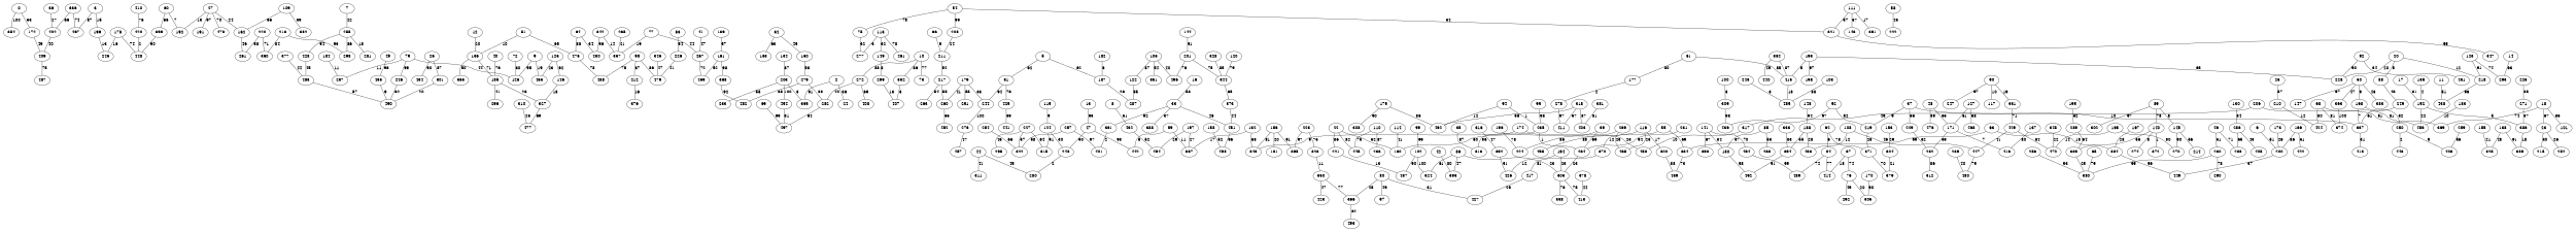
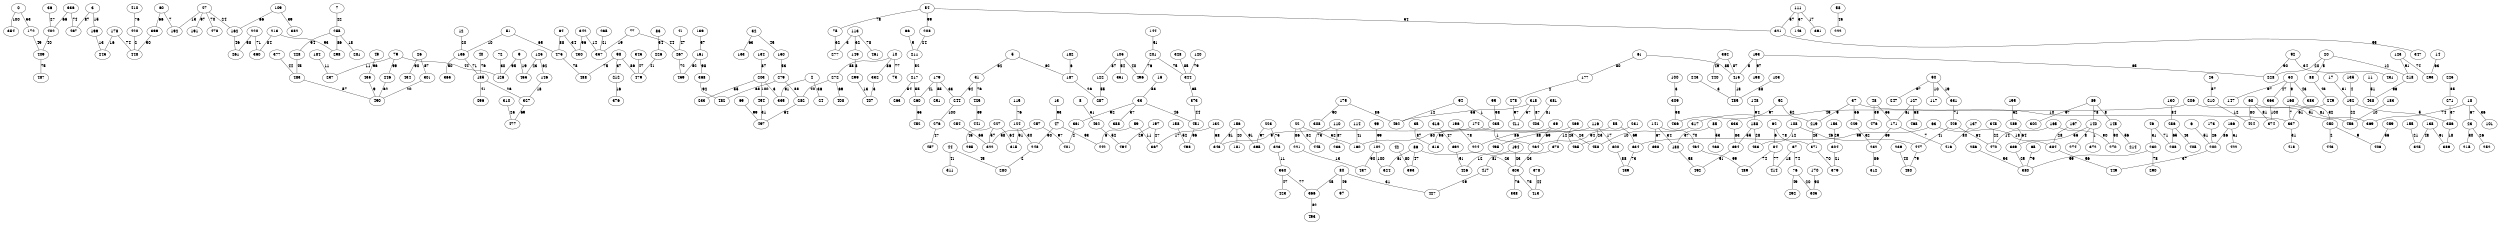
  graph {
    n1 [label=0]
    n2 [label=172]
    n3 [label=354]
    n4 [label=409]
    n5 [label=2]
    n6 [label=24]
    n7 [label=335]
    n8 [label=3]
    n9 [label=199]
    n10 [label=467]
    n11 [label=245]
    n12 [label=5]
    n13 [label=31]
    n14 [label=187]
    n15 [label=244]
    n16 [label=425]
    n17 [label=287]
    n18 [label=6]
    n19 [label=200]
    n20 [label=449]
    n21 [label=7]
    n22 [label=255]
    n23 [label=298]
    n24 [label=281]
    n25 [label=428]
    n26 [label=8]
    n27 [label=432]
    n28 [label=494]
    n29 [label=9]
    n30 [label=126]
    n31 [label=455]
    n32 [label=10]
    n33 [label=73]
    n34 [label=272]
    n35 [label=332]
    n36 [label=282]
    n37 [label=408]
    n38 [label=407]
    n39 [label=11]
    n40 [label=438]
    n41 [label=12]
    n42 [label=136]
    n43 [label=185]
    n44 [label=365]
    n45 [label=13]
    n46 [label=47]
    n47 [label=248]
    n48 [label=442]
    n49 [label=14]
    n50 [label=293]
    n51 [label=16]
    n52 [label=33]
    n53 [label=361]
    n54 [label=388]
    n55 [label=451]
    n56 [label=17]
    n57 [label=152]
    n58 [label=456]
    n59 [label=386]
    n60 [label=18]
    n61 [label=23]
    n62 [label=101]
    n63 [label=369]
    n64 [label=215]
    n65 [label=252]
    n66 [label=20]
    n67 [label=88]
    n68 [label=218]
    n69 [label=228]
    n70 [label=249]
    n71 [label=22]
    n72 [label=160]
    n73 [label=221]
    n74 [label=445]
    n75 [label=437]
    n76 [label=25]
    n77 [label=210]
    n78 [label=424]
    n79 [label=26]
    n80 [label=301]
    n81 [label=434]
    n82 [label=490]
    n83 [label=27]
    n84 [label=162]
    n85 [label=191]
    n86 [label=192]
    n87 [label=478]
    n88 [label=261]
    n89 [label=276]
    n90 [label=441]
    n91 [label=32]
    n92 [label=133]
    n93 [label=150]
    n94 [label=279]
    n95 [label=401]
    n96 [label=498]
    n97 [label=35]
    n98 [label=313]
    n99 [label=36]
    n100 [label=402]
    n101 [label=37]
    n102 [label=219]
    n103 [label=229]
    n104 [label=337]
    n105 [label=371]
    n106 [label=232]
    n107 [label=418]
    n108 [label=39]
    n109 [label=224]
    n110 [label=264]
    n111 [label=303]
    n112 [label=40]
    n113 [label=327]
    n114 [label=296]
    n115 [label=41]
    n116 [label=267]
    n117 [label=459]
    n118 [label=42]
    n119 [label=393]
    n120 [label=44]
    n121 [label=280]
    n122 [label=311]
    n123 [label=46]
    n124 [label=230]
    n125 [label=288]
    n126 [label=380]
    n127 [label=290]
    n128 [label=48]
    n129 [label=171]
    n130 [label=476]
    n131 [label=416]
    n132 [label=49]
    n133 [label=435]
    n134 [label=50]
    n135 [label=147]
    n136 [label=168]
    n137 [label=363]
    n138 [label=383]
    n139 [label=250]
    n140 [label=374]
    n141 [label=51]
    n142 [label=475]
    n143 [label=488]
    n144 [label=52]
    n145 [label=436]
    n146 [label=54]
    n147 [label=75]
    n148 [label=208]
    n149 [label=321]
    n150 [label=277]
    n151 [label=211]
    n152 [label=347]
    n153 [label=55]
    n154 [label=334]
    n155 [label=370]
    n156 [label=439]
    n157 [label=417]
    n158 [label=58]
    n159 [label=222]
    n160 [label=59]
    n161 [label=367]
    n162 [label=60]
    n163 [label=399]
    n164 [label=448]
    n165 [label=61]
    n166 [label=177]
    n167 [label=415]
    n168 [label=278]
    n169 [label=485]
    n170 [label=62]
    n171 [label=84]
    n172 [label=414]
    n173 [label=489]
    n174 [label=379]
    n175 [label=63]
    n176 [label=384]
    n177 [label=64]
    n178 [label=430]
    n179 [label=65]
    n180 [label=66]
    n181 [label=217]
    n182 [label=67]
    n183 [label=76]
    n184 [label=292]
    n185 [label=305]
    n186 [label=68]
    n187 [label=69]
    n188 [label=497]
    n189 [label=72]
    n190 [label=77]
    n191 [label=357]
    n192 [label=79]
    n193 [label=237]
    n194 [label=246]
    n195 [label=80]
    n196 [label=97]
    n197 [label=366]
    n198 [label=427]
    n199 [label=493]
    n200 [label=83]
    n201 [label=226]
    n202 [label=479]
    n203 [label=85]
    n204 [label=180]
    n205 [label=268]
    n206 [label=492]
    n207 [label=86]
    n208 [label=324]
    n209 [label=338]
    n210 [label=413]
    n211 [label=89]
    n212 [label=140]
    n213 [label=145]
    n214 [label=302]
    n215 [label=274]
    n216 [label=339]
    n217 [label=372]
    n218 [label=214]
    n219 [label=270]
    n220 [label=90]
    n221 [label=117]
    n222 [label=247]
    n223 [label=331]
    n224 [label=429]
    n225 [label=92]
    n226 [label=431]
    n227 [label=94]
    n228 [label=235]
    n229 [label=462]
    n230 [label=95]
    n231 [label=98]
    n232 [label=212]
    n233 [label=376]
    n234 [label=99]
    n235 [label=102]
    n236 [label=100]
    n237 [label=309]
    n238 [label=103]
    n239 [label=105]
    n240 [label=122]
    n241 [label=351]
    n242 [label=496]
    n243 [label=108]
    n244 [label=433]
    n245 [label=447]
    n246 [label=480]
    n247 [label=109]
    n248 [label=382]
    n249 [label=110]
    n250 [label=236]
    n251 [label=111]
    n252 [label=143]
    n253 [label=391]
    n254 [label=113]
    n255 [label=149]
    n256 [label=461]
    n257 [label=299]
    n258 [label=114]
    n259 [label=115]
    n260 [label=124]
    n261 [label=315]
    n262 [label=116]
    n263 [label=300]
    n264 [label=465]
    n265 [label=120]
    n266 [label=344]
    n267 [label=373]
    n268 [label=123]
    n269 [label=125]
    n270 [label=146]
    n271 [label=127]
    n272 [label=468]
    n273 [label=130]
    n274 [label=286]
    n275 [label=405]
    n276 [label=132]
    n277 [label=343]
    n278 [label=134]
    n279 [label=203]
    n280 [label=233]
    n281 [label=454]
    n282 [label=135]
    n283 [label=137]
    n284 [label=138]
    n285 [label=325]
    n286 [label=389]
    n287 [label=139]
    n288 [label=161]
    n289 [label=368]
    n290 [label=141]
    n291 [label=398]
    n292 [label=464]
    n293 [label=144]
    n294 [label=201]
    n295 [label=477]
    n296 [label=148]
    n297 [label=188]
    n298 [label=394]
    n299 [label=482]
    n300 [label=153]
    n301 [label=304]
    n302 [label=155]
    n303 [label=156]
    n304 [label=181]
    n305 [label=395]
    n306 [label=158]
    n307 [label=165]
    n308 [label=470]
    n309 [label=166]
    n310 [label=422]
    n311 [label=167]
    n312 [label=406]
    n313 [label=443]
    n314 [label=170]
    n315 [label=312]
    n316 [label=487]
    n317 [label=173]
    n318 [label=174]
    n319 [label=458]
    n320 [label=175]
    n321 [label=308]
    n322 [label=411]
    n323 [label=178]
    n324 [label=179]
    n325 [label=251]
    n326 [label=260]
    n327 [label=452]
    n328 [label=182]
    n329 [label=183]
    n330 [label=184]
    n331 [label=193]
    n332 [label=198]
    n333 [label=194]
    n334 [label=426]
    n335 [label=195]
    n336 [label=289]
    n337 [label=196]
    n338 [label=197]
    n339 [label=206]
    n340 [label=317]
    n341 [label=263]
    n342 [label=213]
    n343 [label=360]
    n344 [label=220]
    n345 [label=223]
    n346 [label=323]
    n347 [label=350]
    n348 [label=225]
    n349 [label=271]
    n350 [label=227]
    n351 [label=295]
    n352 [label=322]
    n353 [label=231]
    n354 [label=239]
    n355 [label=243]
    n356 [label=457]
    n357 [label=254]
    n358 [label=483]
    n359 [label=256]
    n360 [label=257]
    n361 [label=259]
    n362 [label=265]
    n363 [label=269]
    n364 [label=495]
    n365 [label=310]
    n366 [label=316]
    n367 [label=392]
    n368 [label=318]
    n369 [label=403]
    n370 [label=423]
    n371 [label=328]
    n372 [label=333]
    n373 [label=336]
    n374 [label=342]
    n375 [label=345]
    n376 [label=348]
    n377 [label=364]
    n378 [label=440]
    n379 [label=377]
    n380 [label=378]
    n381 [label=381]
    n382 [label=410]
    n383 [label=420]
    n1 -- n2 [label=53]
    n1 -- n3 [label=100]
    n2 -- n4 [label=49]
    n4 -- n316 [label=75]
    n5 -- n6 [label=36]
    n5 -- n7 [label=91]
    n8 -- n9 [label=15]
    n8 -- n10 [label=87]
    n9 -- n11 [label=13]
    n12 -- n13 [label=62]
    n12 -- n14 [label=62]
    n13 -- n15 [label=94]
    n13 -- n16 [label=76]
    n14 -- n17 [label=26]
    n15 -- n89 [label=100]
    n16 -- n90 [label=39]
    n18 -- n19 [label=51]
    n19 -- n20 [label=37]
    n21 -- n22 [label=22]
    n22 -- n23 [label=86]
    n22 -- n24 [label=18]
    n22 -- n25 [label=94]
    n25 -- n358 [label=45]
    n26 -- n27 [label=51]
    n27 -- n28 [label=52]
    n29 -- n30 [label=95]
    n29 -- n31 [label=19]
    n32 -- n33 [label=77]
    n32 -- n34 [label=88]
    n32 -- n35 [label=86]
    n34 -- n36 [label=40]
    n34 -- n37 [label=69]
    n35 -- n38 [label=3]
    n36 -- n188 [label=64]
    n39 -- n40 [label=51]
    n41 -- n42 [label=20]
    n42 -- n43 [label=71]
    n42 -- n44 [label=50]
    n43 -- n113 [label=26]
    n43 -- n114 [label=41]
    n45 -- n46 [label=93]
    n46 -- n47 [label=90]
    n46 -- n48 [label=93]
    n47 -- n121 [label=2]
    n49 -- n50 [label=63]
    n51 -- n52 [label=53]
    n52 -- n53 [label=92]
    n52 -- n54 [label=37]
    n52 -- n55 [label=46]
    n53 -- n95 [label=2]
    n55 -- n96 [label=96]
    n56 -- n57 [label=31]
    n57 -- n58 [label=22]
    n57 -- n59 [label=5]
    n59 -- n286 [label=18]
    n60 -- n61 [label=67]
    n60 -- n62 [label=36]
    n60 -- n63 [label=74]
    n61 -- n64 [label=30]
    n61 -- n65 [label=26]
    n66 -- n67 [label=5]
    n66 -- n68 [label=12]
    n66 -- n69 [label=20]
    n67 -- n70 [label=43]
    n68 -- n40 [label=96]
    n70 -- n104 [label=61]
    n71 -- n72 [label=52]
    n71 -- n73 [label=86]
    n71 -- n74 [label=82]
    n73 -- n75 [label=13]
    n76 -- n77 [label=57]
    n77 -- n78 [label=12]
    n79 -- n80 [label=87]
    n79 -- n81 [label=90]
    n80 -- n82 [label=20]
    n83 -- n84 [label=24]
    n83 -- n85 [label=97]
    n83 -- n86 [label=13]
    n83 -- n87 [label=70]
    n84 -- n88 [label=46]
    n89 -- n356 [label=47]
    n91 -- n92 [label=63]
    n91 -- n93 [label=45]
    n93 -- n94 [label=53]
    n94 -- n36 [label=88]
    n94 -- n299 [label=68]
    n97 -- n98 [label=87]
    n99 -- n100 [label=27]
    n100 -- n4 [label=40]
    n101 -- n102 [label=9]
    n101 -- n103 [label=56]
    n101 -- n104 [label=10]
    n102 -- n105 [label=23]
    n103 -- n106 [label=32]
    n104 -- n107 [label=31]
    n105 -- n174 [label=70]
    n106 -- n315 [label=86]
    n108 -- n109 [label=86]
    n108 -- n110 [label=69]
    n110 -- n111 [label=23]
    n111 -- n209 [label=76]
    n111 -- n210 [label=75]
    n112 -- n43 [label=76]
    n113 -- n295 [label=69]
    n115 -- n116 [label=47]
    n116 -- n117 [label=72]
    n118 -- n119 [label=80]
    n120 -- n121 [label=45]
    n120 -- n122 [label=41]
    n123 -- n124 [label=31]
    n123 -- n125 [label=71]
    n124 -- n126 [label=59]
    n124 -- n127 [label=78]
    n128 -- n129 [label=55]
    n128 -- n130 [label=39]
    n129 -- n106 [label=39]
    n129 -- n131 [label=7]
    n132 -- n133 [label=96]
    n133 -- n82 [label=9]
    n134 -- n135 [label=97]
    n134 -- n136 [label=9]
    n134 -- n137 [label=47]
    n134 -- n138 [label=43]
    n136 -- n104 [label=7]
    n136 -- n139 [label=32]
    n137 -- n140 [label=100]
    n139 -- n312 [label=9]
    n139 -- n313 [label=2]
    n141 -- n42 [label=10]
    n141 -- n142 [label=65]
    n142 -- n143 [label=78]
    n144 -- n102 [label=52]
    n144 -- n145 [label=97]
    n146 -- n147 [label=78]
    n146 -- n148 [label=99]
    n146 -- n149 [label=54]
    n147 -- n150 [label=32]
    n148 -- n151 [label=24]
    n149 -- n152 [label=55]
    n151 -- n181 [label=52]
    n153 -- n154 [label=69]
    n153 -- n155 [label=12]
    n154 -- n156 [label=73]
    n155 -- n157 [label=81]
    n157 -- n198 [label=29]
    n158 -- n159 [label=45]
    n160 -- n48 [label=6]
    n160 -- n161 [label=11]
    n162 -- n86 [label=7]
    n162 -- n163 [label=66]
    n163 -- n164 [label=50]
    n165 -- n166 [label=80]
    n165 -- n167 [label=85]
    n166 -- n168 [label=2]
    n167 -- n169 [label=18]
    n168 -- n322 [label=97]
    n170 -- n105 [label=78]
    n170 -- n171 [label=6]
    n171 -- n172 [label=77]
    n171 -- n173 [label=74]
    n175 -- n154 [label=99]
    n175 -- n176 [label=18]
    n176 -- n20 [label=56]
    n177 -- n142 [label=88]
    n177 -- n178 [label=34]
    n179 -- n126 [label=79]
    n180 -- n151 [label=5]
    n181 -- n326 [label=55]
    n181 -- n341 [label=54]
    n182 -- n172 [label=18]
    n182 -- n183 [label=74]
    n183 -- n184 [label=49]
    n183 -- n185 [label=20]
    n186 -- n58 [label=81]
    n186 -- n78 [label=80]
    n186 -- n140 [label=81]
    n187 -- n188 [label=99]
    n189 -- n30 [label=30]
    n190 -- n116 [label=44]
    n190 -- n191 [label=19]
    n192 -- n30 [label=44]
    n192 -- n193 [label=11]
    n192 -- n194 [label=99]
    n194 -- n82 [label=62]
    n195 -- n196 [label=49]
    n195 -- n197 [label=25]
    n195 -- n198 [label=31]
    n197 -- n199 [label=82]
    n200 -- n201 [label=54]
    n201 -- n202 [label=41]
    n203 -- n204 [label=37]
    n203 -- n205 [label=53]
    n204 -- n206 [label=58]
    n207 -- n111 [label=23]
    n207 -- n119 [label=47]
    n207 -- n208 [label=61]
    n211 -- n212 [label=78]
    n211 -- n213 [label=8]
    n211 -- n214 [label=97]
    n212 -- n215 [label=8]
    n212 -- n216 [label=56]
    n212 -- n217 [label=1]
    n213 -- n218 [label=56]
    n213 -- n219 [label=90]
    n216 -- n126 [label=25]
    n220 -- n221 [label=10]
    n220 -- n222 [label=97]
    n220 -- n223 [label=19]
    n223 -- n224 [label=71]
    n224 -- n245 [label=41]
    n224 -- n308 [label=64]
    n225 -- n69 [label=90]
    n225 -- n226 [label=34]
    n227 -- n228 [label=1]
    n227 -- n229 [label=12]
    n228 -- n98 [label=96]
    n228 -- n110 [label=1]
    n230 -- n228 [label=98]
    n231 -- n143 [label=75]
    n231 -- n202 [label=86]
    n231 -- n232 [label=37]
    n232 -- n233 [label=16]
    n234 -- n235 [label=99]
    n235 -- n75 [label=90]
    n235 -- n208 [label=100]
    n236 -- n237 [label=3]
    n237 -- n145 [label=98]
    n238 -- n169 [label=88]
    n239 -- n240 [label=87]
    n239 -- n241 [label=54]
    n239 -- n242 [label=40]
    n240 -- n17 [label=55]
    n243 -- n244 [label=12]
    n243 -- n245 [label=46]
    n245 -- n246 [label=79]
    n247 -- n84 [label=66]
    n247 -- n248 [label=39]
    n249 -- n74 [label=73]
    n249 -- n250 [label=87]
    n251 -- n149 [label=57]
    n251 -- n252 [label=57]
    n251 -- n253 [label=17]
    n254 -- n150 [label=3]
    n254 -- n255 [label=32]
    n254 -- n256 [label=78]
    n255 -- n257 [label=8]
    n257 -- n38 [label=13]
    n258 -- n72 [label=41]
-   n259 -- n260 [label=9]
+   n259 -- n260 [label=76]
    n260 -- n47 [label=30]
    n260 -- n261 [label=91]
    n262 -- n72 [label=60]
    n262 -- n263 [label=17]
    n262 -- n264 [label=23]
    n263 -- n156 [label=88]
    n265 -- n266 [label=79]
    n266 -- n267 [label=65]
    n267 -- n55 [label=44]
    n268 -- n50 [label=74]
    n268 -- n68 [label=91]
    n269 -- n31 [label=23]
    n269 -- n270 [label=62]
    n270 -- n113 [label=18]
    n271 -- n129 [label=61]
    n271 -- n272 [label=68]
    n273 -- n274 [label=84]
    n274 -- n125 [label=65]
    n274 -- n275 [label=43]
    n276 -- n161 [label=17]
    n276 -- n277 [label=68]
    n278 -- n279 [label=87]
    n279 -- n7 [label=3]
    n279 -- n280 [label=55]
    n279 -- n281 [label=100]
    n281 -- n188 [label=31]
    n282 -- n57 [label=4]
    n283 -- n131 [label=80]
    n284 -- n285 [label=48]
    n284 -- n286 [label=91]
    n287 -- n288 [label=57]
    n288 -- n117 [label=52]
    n288 -- n289 [label=98]
    n289 -- n299 [label=92]
    n290 -- n204 [label=34]
    n290 -- n291 [label=67]
    n290 -- n292 [label=70]
    n292 -- n173 [label=99]
    n293 -- n294 [label=51]
    n294 -- n242 [label=76]
    n294 -- n266 [label=75]
    n296 -- n297 [label=94]
    n297 -- n244 [label=28]
    n297 -- n298 [label=55]
    n298 -- n206 [label=51]
    n300 -- n301 [label=29]
    n301 -- n174 [label=21]
    n302 -- n285 [label=21]
    n303 -- n277 [label=81]
    n303 -- n304 [label=20]
    n303 -- n305 [label=91]
    n306 -- n96 [label=52]
    n307 -- n219 [label=90]
    n307 -- n308 [label=14]
    n309 -- n19 [label=86]
    n309 -- n310 [label=51]
    n311 -- n176 [label=28]
    n314 -- n185 [label=90]
    n317 -- n19 [label=26]
    n318 -- n277 [label=9]
    n318 -- n319 [label=23]
    n320 -- n229 [label=86]
    n320 -- n321 [label=90]
    n323 -- n11 [label=16]
    n323 -- n164 [label=74]
    n324 -- n15 [label=33]
    n324 -- n325 [label=55]
    n324 -- n326 [label=41]
    n326 -- n327 [label=55]
    n328 -- n14 [label=6]
    n329 -- n58 [label=10]
    n330 -- n193 [label=11]
    n331 -- n69 [label=65]
    n331 -- n167 [label=5]
    n331 -- n332 [label=97]
    n333 -- n111 [label=23]
    n333 -- n334 [label=12]
    n335 -- n336 [label=52]
    n336 -- n216 [label=64]
    n337 -- n109 [label=78]
    n338 -- n28 [label=29]
    n338 -- n161 [label=27]
    n339 -- n63 [label=51]
    n339 -- n340 [label=49]
    n340 -- n319 [label=10]
    n342 -- n23 [label=93]
    n342 -- n343 [label=84]
    n344 -- n88 [label=58]
    n344 -- n343 [label=71]
    n345 -- n305 [label=97]
    n345 -- n346 [label=75]
    n346 -- n347 [label=11]
    n347 -- n197 [label=77]
    n347 -- n370 [label=47]
    n348 -- n349 [label=85]
    n349 -- n59 [label=37]
    n350 -- n261 [label=64]
    n350 -- n351 [label=45]
    n350 -- n352 [label=57]
    n353 -- n110 [label=94]
    n354 -- n246 [label=40]
    n355 -- n169 [label=3]
    n357 -- n352 [label=66]
    n358 -- n82 [label=57]
    n359 -- n126 [label=53]
    n360 -- n95 [label=97]
    n360 -- n352 [label=58]
    n361 -- n312 [label=56]
    n362 -- n191 [label=21]
    n363 -- n264 [label=23]
    n363 -- n364 [label=88]
    n365 -- n295 [label=25]
    n366 -- n367 [label=47]
    n367 -- n334 [label=51]
    n368 -- n229 [label=56]
    n368 -- n322 [label=57]
    n368 -- n369 [label=87]
    n371 -- n266 [label=85]
    n372 -- n298 [label=83]
    n373 -- n10 [label=74]
    n373 -- n100 [label=66]
    n374 -- n178 [label=96]
    n374 -- n191 [label=14]
    n375 -- n202 [label=47]
    n376 -- n308 [label=22]
    n377 -- n167 [label=87]
    n377 -- n378 [label=49]
    n379 -- n358 [label=44]
    n380 -- n210 [label=44]
    n381 -- n369 [label=81]
    n382 -- n383 [label=76]
    n383 -- n164 [label=2]
  }
